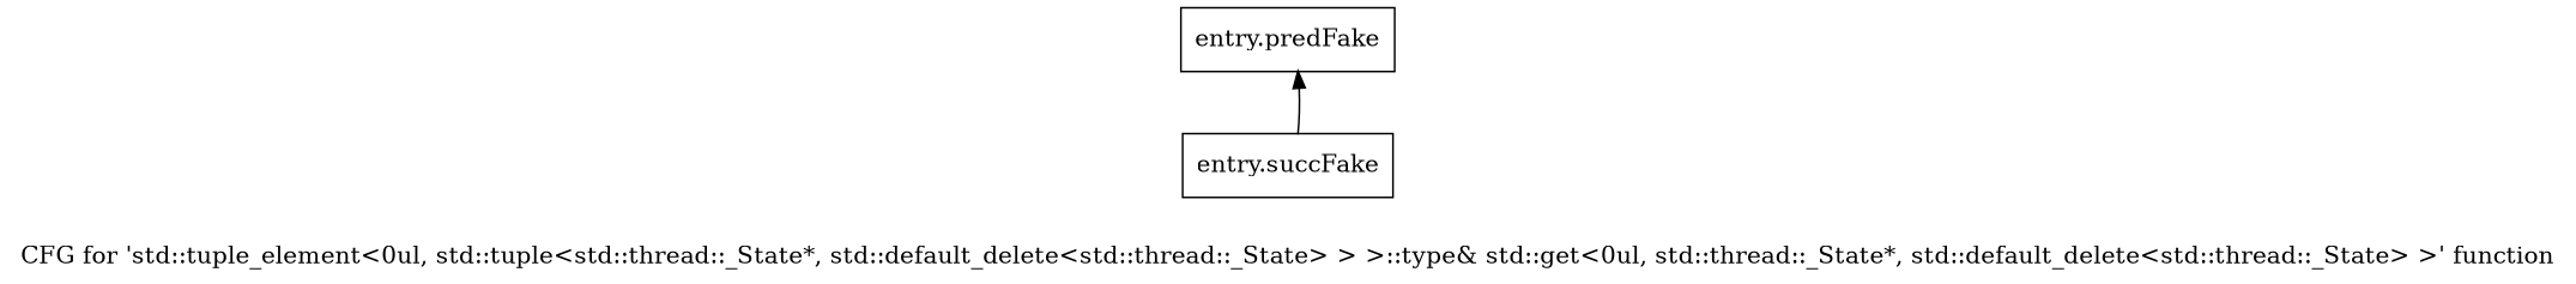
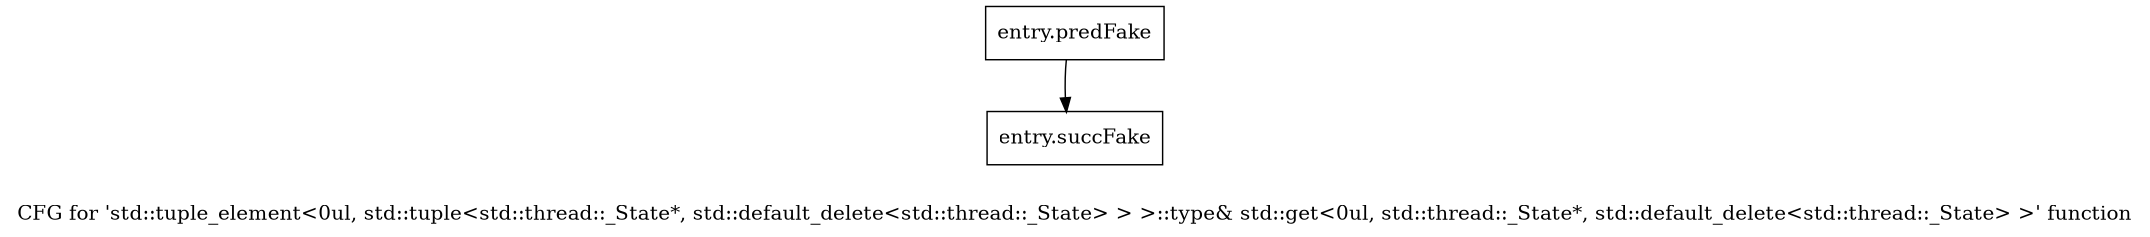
  digraph {
    label="CFG for 'std::tuple_element\<0ul, std::tuple\<std::thread::_State*, std::default_delete\<std::thread::_State\> \> \>::type& std::get\<0ul, std::thread::_State*, std::default_delete\<std::thread::_State\> \>' function"
    node [shape=record]
    n1 [label="{entry.predFake}"]
    n2 [filename="/tools/Xilinx/Vitis_HLS/2023.1/tps/lnx64/gcc-8.3.0/lib/gcc/x86_64-pc-linux-gnu/8.3.0/../../../../include/c++/8.3.0/tuple" label="{entry.succFake}" linenumber=1315]
-   n2 -> n1 [execusionnum=2 filename="/tools/Xilinx/Vitis_HLS/2023.1/tps/lnx64/gcc-8.3.0/lib/gcc/x86_64-pc-linux-gnu/8.3.0/../../../../include/c++/8.3.0/tuple"]
+   n1 -> n2 [execusionnum=2 filename="/tools/Xilinx/Vitis_HLS/2023.1/tps/lnx64/gcc-8.3.0/lib/gcc/x86_64-pc-linux-gnu/8.3.0/../../../../include/c++/8.3.0/tuple"]
  }
